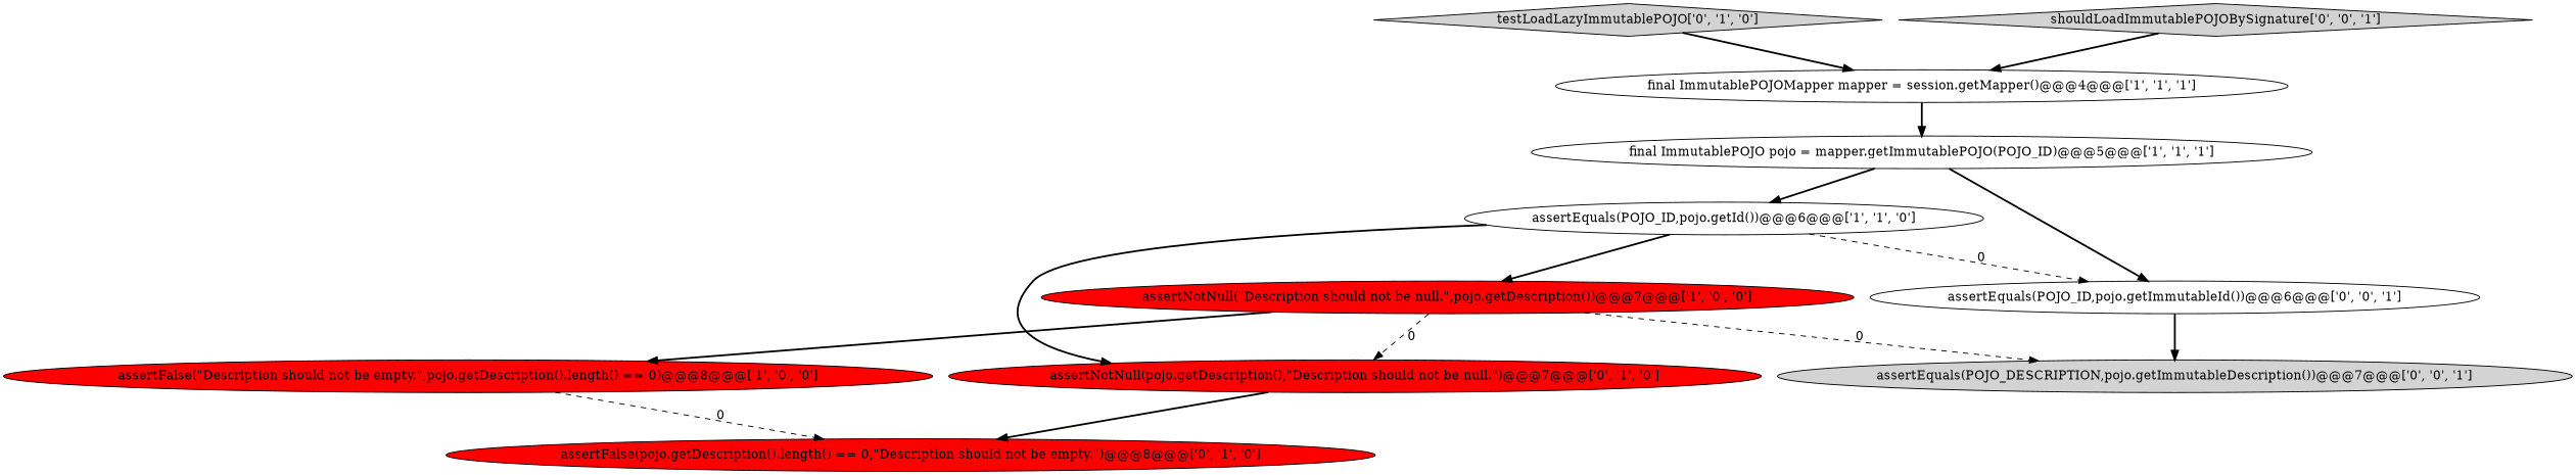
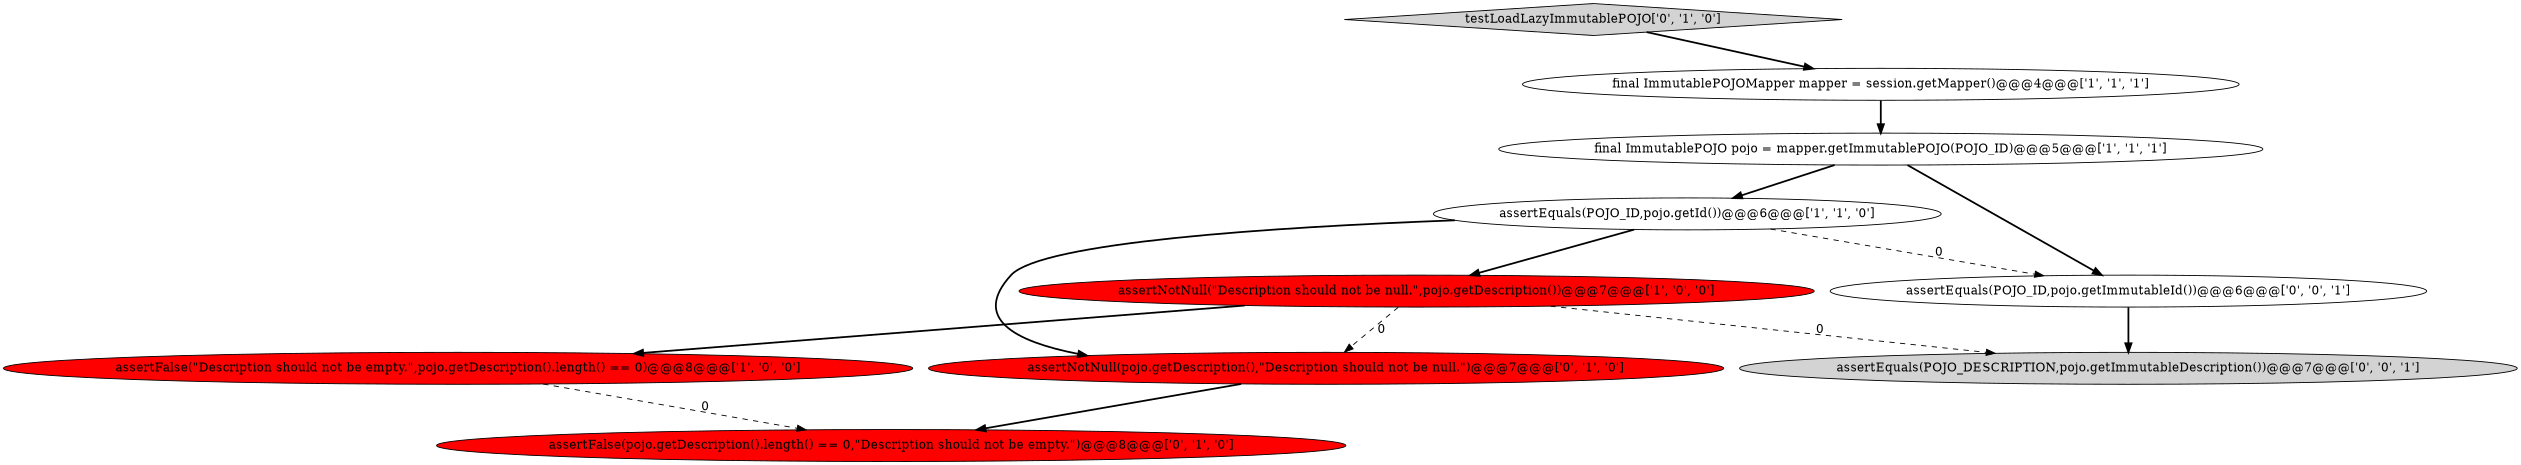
  digraph {
    node [fillcolor=white shape=ellipse style=filled]
    edge [style=bold]
    n1 [label="assertEquals(POJO_ID,pojo.getImmutableId())@@@6@@@['0', '0', '1']"]
    n2 [fillcolor=lightgray label="assertEquals(POJO_DESCRIPTION,pojo.getImmutableDescription())@@@7@@@['0', '0', '1']"]
    n3 [fillcolor=red label="assertNotNull(pojo.getDescription(),\"Description should not be null.\")@@@7@@@['0', '1', '0']"]
    n4 [fillcolor=red label="assertFalse(pojo.getDescription().length() == 0,\"Description should not be empty.\")@@@8@@@['0', '1', '0']"]
    n5 [fillcolor=lightgray label="testLoadLazyImmutablePOJO['0', '1', '0']" shape=diamond]
    n6 [label="final ImmutablePOJOMapper mapper = session.getMapper()@@@4@@@['1', '1', '1']"]
    n7 [label="final ImmutablePOJO pojo = mapper.getImmutablePOJO(POJO_ID)@@@5@@@['1', '1', '1']"]
    n8 [label="assertEquals(POJO_ID,pojo.getId())@@@6@@@['1', '1', '0']"]
    n9 [fillcolor=red label="assertNotNull(\"Description should not be null.\",pojo.getDescription())@@@7@@@['1', '0', '0']"]
    n10 [fillcolor=red label="assertFalse(\"Description should not be empty.\",pojo.getDescription().length() == 0)@@@8@@@['1', '0', '0']"]
-   n11 [fillcolor=lightgray label="shouldLoadImmutablePOJOBySignature['0', '0', '1']" shape=diamond]
    n1 -> n2
    n3 -> n4
    n5 -> n6
    n6 -> n7
    n7 -> n1
    n7 -> n8
    n8 -> n1 [label=0 style=dashed]
    n8 -> n3
    n8 -> n9
    n9 -> n2 [label=0 style=dashed]
    n9 -> n3 [label=0 style=dashed]
    n9 -> n10
    n10 -> n4 [label=0 style=dashed]
-   n11 -> n6
  }
